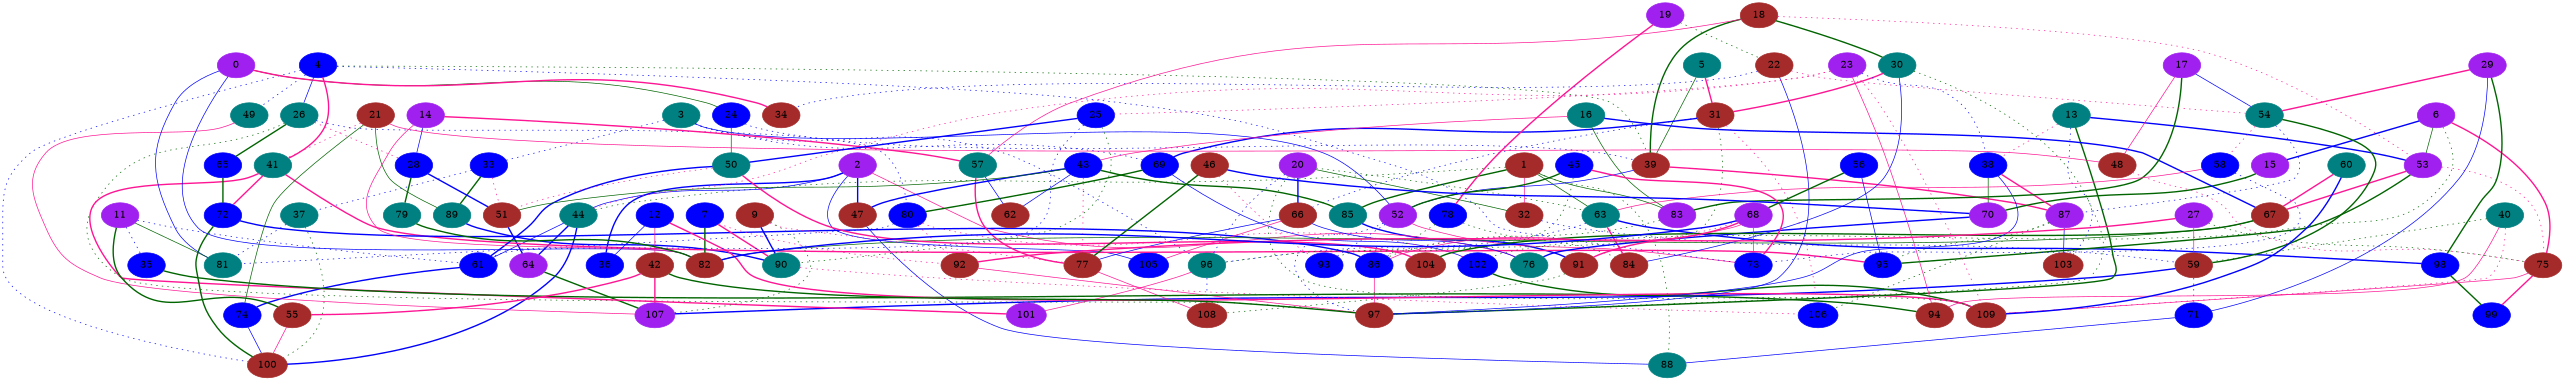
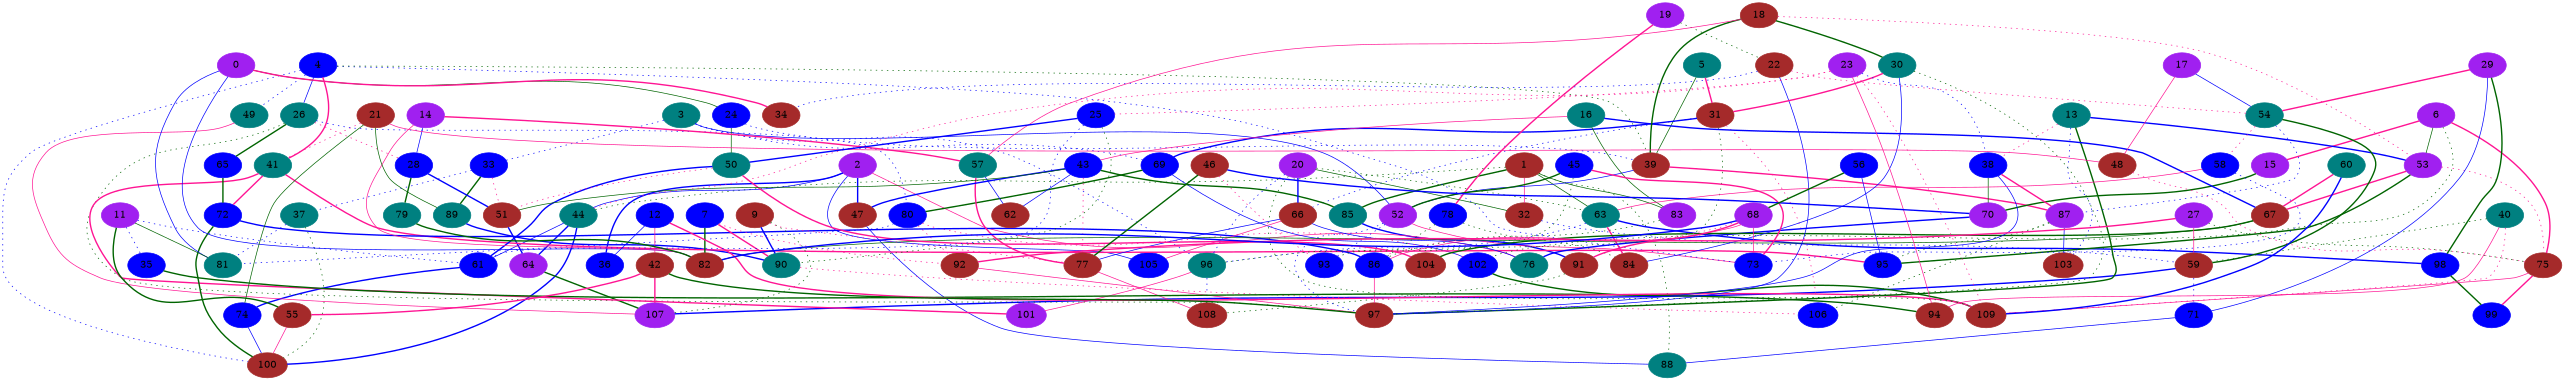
  graph {
    node [color=brown style=filled]
    edge [color=blue style=bold]
    1
    32
    44 [color=teal]
    63 [color=teal]
    83 [color=purple]
    85 [color=teal]
    88 [color=teal]
    59
    100
    61 [color=blue]
    64 [color=purple]
    96 [color=teal]
    98 [color=blue]
    84
    86 [color=blue]
    91
    2 [color=purple]
    36 [color=blue]
    47
    76 [color=teal]
    105 [color=blue]
    3 [color=teal]
    33 [color=blue]
    52 [color=purple]
    69 [color=blue]
    89 [color=teal]
    51
    37 [color=teal]
    73 [color=blue]
    97
    93 [color=blue]
    102 [color=blue]
    80 [color=blue]
    101 [color=purple]
    108
    4 [color=blue]
    26 [color=teal]
    39
    41 [color=teal]
    49 [color=teal]
    28 [color=blue]
    65 [color=blue]
    87 [color=purple]
    72 [color=blue]
    95 [color=blue]
    107 [color=purple]
    5 [color=teal]
    31
    66
    106 [color=blue]
    6 [color=purple]
    15 [color=purple]
    53 [color=purple]
    75
    70 [color=purple]
    67
    109
    99 [color=blue]
    7 [color=blue]
    82
    90 [color=teal]
    92
    n63 [color=purple label=0]
    24 [color=blue]
    34
    81 [color=teal]
    50 [color=teal]
    9
    77
    74 [color=blue]
    11 [color=purple]
    35 [color=blue]
    55
    14 [color=purple]
    57 [color=teal]
    94
    12 [color=blue]
    42
    13 [color=teal]
    38 [color=blue]
    103
    79 [color=teal]
    62
    16 [color=teal]
    43 [color=blue]
    104
    17 [color=purple]
    48
    54 [color=teal]
    19 [color=purple]
    22
    78 [color=blue]
    58 [color=blue]
    18
    30 [color=teal]
    20 [color=purple]
    21
    23 [color=purple]
    25 [color=blue]
    27 [color=purple]
    71 [color=blue]
    29 [color=purple]
    40 [color=teal]
    45 [color=blue]
    46
    56 [color=blue]
    68 [color=purple]
    60 [color=teal]
    1 -- 32 [color=deeppink style=solid]
    1 -- 44 [color=darkgreen style=dotted]
    1 -- 63 [color=darkgreen style=solid]
    1 -- 83 [color=darkgreen style=solid]
    1 -- 85 [color=darkgreen]
    1 -- 88 [color=darkgreen style=dotted]
    32 -- 59 [style=dotted]
    44 -- 100
    44 -- 61 [style=solid]
    44 -- 64
    63 -- 96 [style=dotted]
    63 -- 98
    63 -- 84 [color=deeppink]
    83 -- 86 [color=darkgreen style=dotted]
    85 -- 91
    59 -- 107
    59 -- 71 [style=dotted]
    61 -- 74
    64 -- 107 [color=darkgreen]
    96 -- 101 [color=deeppink style=solid]
    96 -- 108 [style=dotted]
    98 -- 99 [color=darkgreen]
    86 -- 97 [color=deeppink style=solid]
    91 -- 108 [color=darkgreen style=dotted]
    2 -- 44 [style=solid]
    2 -- 36
    2 -- 47
    2 -- 76 [color=deeppink style=solid]
    2 -- 105 [style=solid]
    47 -- 88 [style=solid]
    3 -- 96 [style=dotted]
    3 -- 33 [style=dotted]
    3 -- 52 [style=solid]
    3 -- 69 [style=dotted]
    33 -- 89 [color=darkgreen]
    33 -- 51 [color=deeppink style=dotted]
    33 -- 37 [style=dotted]
    52 -- 73 [color=deeppink style=solid]
    52 -- 97 [style=dotted]
    52 -- 93 [style=dotted]
    69 -- 102 [style=solid]
    69 -- 80 [color=darkgreen]
    89 -- 90
    51 -- 64
    37 -- 100 [color=darkgreen style=dotted]
    37 -- 81 [style=dotted]
    102 -- 109 [color=darkgreen]
    80 -- 102 [color=deeppink style=dotted]
    80 -- 92 [color=deeppink style=dotted]
    80 -- 81 [style=dotted]
    4 -- 100 [style=dotted]
    4 -- 73 [style=dotted]
    4 -- 26 [style=solid]
    4 -- 39 [color=darkgreen style=dotted]
    4 -- 41 [color=deeppink]
    4 -- 49 [style=dotted]
    26 -- 97 [color=darkgreen style=dotted]
    26 -- 80 [style=dotted]
    26 -- 28 [color=deeppink style=dotted]
    26 -- 65 [color=darkgreen]
    39 -- 52 [style=solid]
    39 -- 87 [color=deeppink]
    41 -- 101 [color=deeppink]
    41 -- 72 [color=deeppink]
    41 -- 95 [color=deeppink]
    49 -- 107 [color=deeppink style=solid]
    28 -- 51
    28 -- 79 [color=darkgreen]
    65 -- 72 [color=darkgreen]
    87 -- 95 [color=darkgreen style=dotted]
    87 -- 106 [color=darkgreen style=dotted]
    87 -- 103 [style=solid]
    72 -- 100 [color=darkgreen]
    72 -- 86
    5 -- 39 [color=darkgreen style=solid]
    5 -- 31 [color=deeppink]
    31 -- 69
    31 -- 93 [color=darkgreen style=dotted]
    31 -- 66 [style=dotted]
    31 -- 106 [color=deeppink style=dotted]
    66 -- 76 [style=solid]
    66 -- 105 [color=deeppink style=solid]
    66 -- 77 [style=solid]
    6 -- 102 [color=darkgreen style=dotted]
-   6 -- 15
+   6 -- 15 [color=deeppink]
    6 -- 53 [color=darkgreen style=solid]
    6 -- 75 [color=deeppink]
    15 -- 70 [color=darkgreen]
    53 -- 95 [color=darkgreen]
    53 -- 75 [color=deeppink style=dotted]
    53 -- 67 [color=deeppink]
    75 -- 109 [color=deeppink style=solid]
    75 -- 99 [color=deeppink]
    70 -- 76
    67 -- 82 [color=darkgreen style=solid]
    67 -- 104 [color=darkgreen]
    7 -- 82 [color=darkgreen]
    7 -- 90 [color=deeppink]
    7 -- 92 [color=deeppink style=dotted]
    90 -- 106 [color=deeppink style=dotted]
    92 -- 97 [color=deeppink style=solid]
    n63 -- 82 [style=solid]
    n63 -- 24 [color=darkgreen style=solid]
    n63 -- 34 [color=deeppink]
    n63 -- 81 [style=solid]
    24 -- 39 [style=dotted]
    24 -- 50 [color=darkgreen style=solid]
    50 -- 61
    50 -- 51 [color=deeppink style=dotted]
    50 -- 104 [color=deeppink]
    9 -- 107 [color=darkgreen style=dotted]
    9 -- 90
    9 -- 77 [color=deeppink style=dotted]
    77 -- 108 [color=deeppink style=solid]
    74 -- 100 [style=solid]
    11 -- 61 [style=dotted]
    11 -- 81 [color=darkgreen style=solid]
    11 -- 35 [style=dotted]
    11 -- 55 [color=darkgreen]
    35 -- 94 [color=darkgreen]
    55 -- 100 [color=deeppink style=solid]
    14 -- 28 [style=solid]
    14 -- 82 [color=deeppink style=solid]
    14 -- 57 [color=deeppink]
    57 -- 77 [color=deeppink]
    57 -- 62 [style=solid]
    12 -- 36 [style=solid]
    12 -- 109 [color=deeppink]
    12 -- 42 [color=deeppink style=solid]
    42 -- 97 [color=darkgreen]
    42 -- 107 [color=deeppink]
    42 -- 55 [color=deeppink]
    13 -- 97 [color=darkgreen]
    13 -- 53
    13 -- 38 [color=deeppink style=dotted]
    13 -- 103 [style=dotted]
    38 -- 97 [style=solid]
    38 -- 87 [color=deeppink]
    38 -- 70 [color=darkgreen style=solid]
    79 -- 82 [color=darkgreen]
    16 -- 83 [color=darkgreen style=solid]
    16 -- 67
    16 -- 43 [color=deeppink style=solid]
    43 -- 85 [color=darkgreen]
    43 -- 47
    43 -- 51 [color=darkgreen style=solid]
    43 -- 77 [color=deeppink style=dotted]
    43 -- 62 [style=solid]
-   17 -- 83 [color=darkgreen]
    17 -- 48 [color=deeppink style=solid]
    17 -- 54 [style=solid]
    48 -- 75 [color=deeppink style=dotted]
    54 -- 59 [color=darkgreen]
    54 -- 87 [style=dotted]
    54 -- 58 [color=deeppink style=dotted]
    19 -- 22 [color=darkgreen style=dotted]
    19 -- 78 [color=deeppink]
    22 -- 97 [style=solid]
    22 -- 34 [style=dotted]
    22 -- 54 [color=deeppink style=dotted]
    78 -- 84 [color=darkgreen style=dotted]
    78 -- 86 [color=darkgreen style=dotted]
    58 -- 63 [color=deeppink style=solid]
    58 -- 73 [style=dotted]
    18 -- 39 [color=darkgreen]
    18 -- 53 [color=deeppink style=dotted]
    18 -- 57 [color=deeppink style=solid]
    18 -- 30 [color=darkgreen]
    30 -- 84 [style=solid]
    30 -- 97 [color=darkgreen style=dotted]
    30 -- 31 [color=deeppink]
    20 -- 32 [color=darkgreen style=solid]
    20 -- 63 [color=darkgreen style=dotted]
    20 -- 96 [style=dotted]
    20 -- 66
    20 -- 109 [color=darkgreen style=dotted]
    21 -- 89 [color=darkgreen style=solid]
    21 -- 41 [color=deeppink style=dotted]
    21 -- 74 [color=darkgreen style=solid]
    21 -- 48 [color=deeppink style=solid]
    23 -- 44 [color=deeppink style=dotted]
    23 -- 109 [color=deeppink style=dotted]
    23 -- 94 [color=deeppink style=solid]
    23 -- 38 [style=dotted]
    23 -- 25 [color=deeppink style=dotted]
    25 -- 61 [style=dotted]
    25 -- 90 [color=darkgreen style=dotted]
    25 -- 50
    27 -- 59 [color=deeppink style=solid]
    27 -- 75 [color=darkgreen style=dotted]
    27 -- 92 [color=deeppink]
    71 -- 88 [style=solid]
    29 -- 98 [color=darkgreen]
    29 -- 54 [color=deeppink]
    29 -- 71 [style=solid]
    40 -- 59 [color=darkgreen style=dotted]
    40 -- 109 [color=deeppink style=dotted]
    40 -- 94 [color=deeppink style=solid]
    45 -- 96 [color=darkgreen style=dotted]
    45 -- 52 [color=darkgreen]
    45 -- 73 [color=deeppink]
    46 -- 93 [color=deeppink style=dotted]
    46 -- 70
    46 -- 77 [color=darkgreen]
    56 -- 95 [style=solid]
    56 -- 68 [color=darkgreen]
    68 -- 86 [color=deeppink style=dotted]
    68 -- 86 [color=deeppink style=solid]
    68 -- 91 [color=deeppink]
    68 -- 73 [color=deeppink style=solid]
    68 -- 82
    60 -- 67 [color=deeppink]
    60 -- 109
  }
